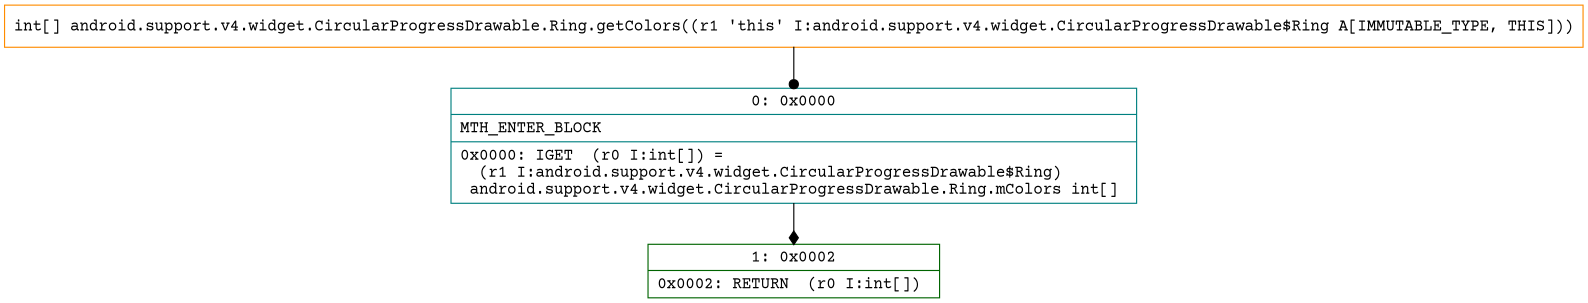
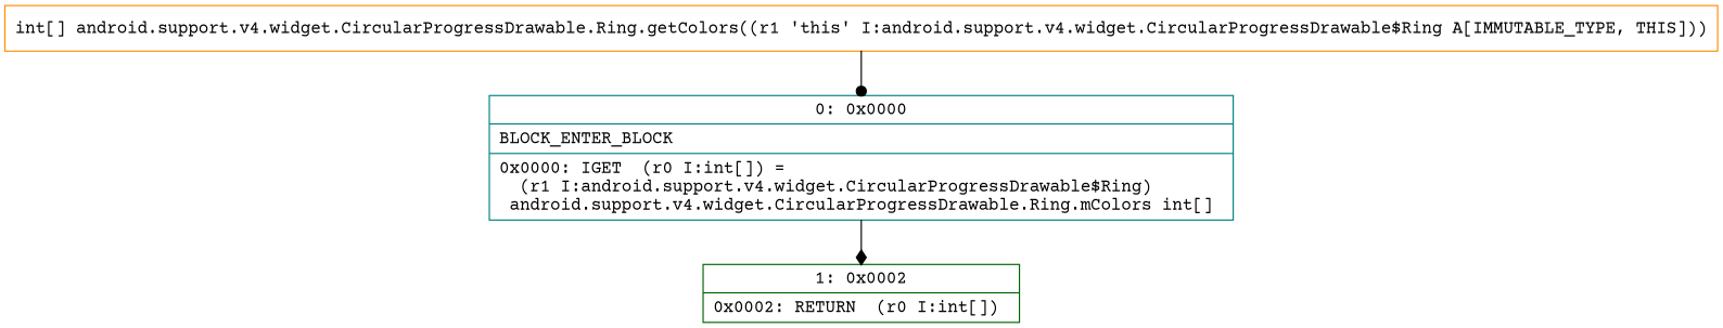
  digraph {
    fontname="Courier Prime"
    node [shape=record fontname="Courier Prime"]
    edge [fontname="Courier Prime"]
-   n1 [label="{0\:\ 0x0000|MTH_ENTER_BLOCK\l|0x0000: IGET  (r0 I:int[]) = \l  (r1 I:android.support.v4.widget.CircularProgressDrawable$Ring)\l android.support.v4.widget.CircularProgressDrawable.Ring.mColors int[] \l}" color=teal]
+   n1 [label="{0\:\ 0x0000|BLOCK_ENTER_BLOCK\l|0x0000: IGET  (r0 I:int[]) = \l  (r1 I:android.support.v4.widget.CircularProgressDrawable$Ring)\l android.support.v4.widget.CircularProgressDrawable.Ring.mColors int[] \l}" color=teal]
    n2 [label="{1\:\ 0x0002|0x0002: RETURN  (r0 I:int[]) \l}" color=darkgreen]
    n3 [label="{int[] android.support.v4.widget.CircularProgressDrawable.Ring.getColors((r1 'this' I:android.support.v4.widget.CircularProgressDrawable$Ring A[IMMUTABLE_TYPE, THIS])) }" color=darkorange]
    n1 -> n2 [arrowhead=diamond]
    n3 -> n1 [arrowhead=dot]
  }
